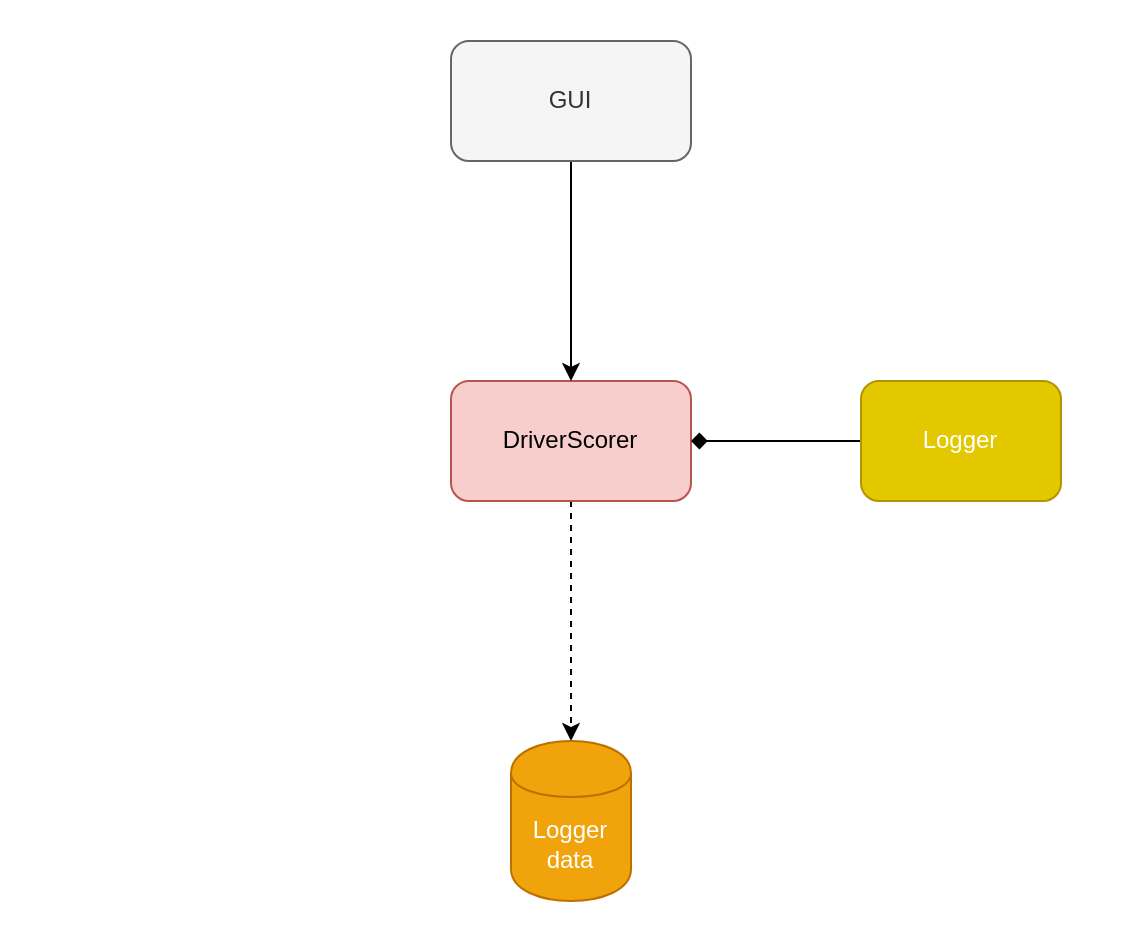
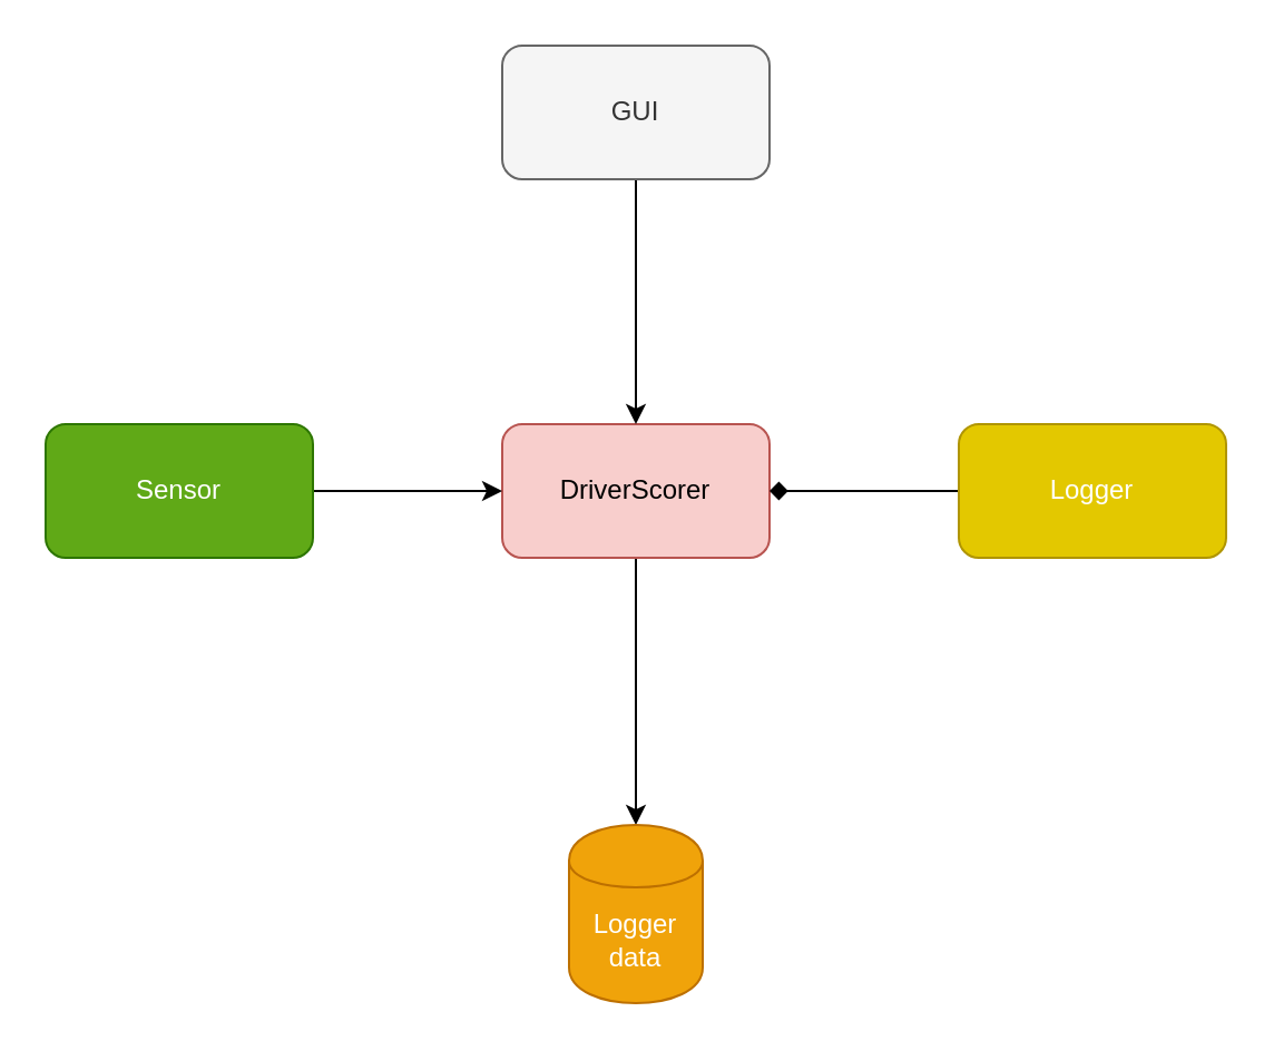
  <mxCell id="0" />
  <mxCell id="1" parent="0" />
- <mxCell id="2" style="edgeStyle=orthogonalEdgeStyle;rounded=0;orthogonalLoop=1;jettySize=auto;html=1;dashed=1;" edge="1" parent="1" source="3" target="10"><mxGeometry relative="1" as="geometry" /></mxCell>
+ <mxCell id="2" style="edgeStyle=orthogonalEdgeStyle;rounded=0;orthogonalLoop=1;jettySize=auto;html=1;" edge="1" parent="1" source="3" target="10"><mxGeometry relative="1" as="geometry" /></mxCell>
  <mxCell id="3" value="DriverScorer" style="rounded=1;whiteSpace=wrap;html=1;fillColor=#f8cecc;strokeColor=#b85450;" vertex="1" parent="1"><mxGeometry x="225" y="190" width="120" height="60" as="geometry" /></mxCell>
  <mxCell id="4" style="edgeStyle=orthogonalEdgeStyle;rounded=0;orthogonalLoop=1;jettySize=auto;html=1;" edge="1" parent="1" source="5" target="3"><mxGeometry relative="1" as="geometry" /></mxCell>
  <mxCell id="5" value="GUI" style="rounded=1;whiteSpace=wrap;html=1;fillColor=#f5f5f5;strokeColor=#666666;fontColor=#333333;" vertex="1" parent="1"><mxGeometry x="225" y="20" width="120" height="60" as="geometry" /></mxCell>
+ <mxCell id="6" style="edgeStyle=orthogonalEdgeStyle;rounded=0;orthogonalLoop=1;jettySize=auto;html=1;" edge="1" parent="1" source="7" target="3"><mxGeometry relative="1" as="geometry" /></mxCell>
+ <mxCell id="7" value="Sensor" style="rounded=1;whiteSpace=wrap;html=1;fillColor=#60a917;strokeColor=#2D7600;fontColor=#ffffff;" vertex="1" parent="1"><mxGeometry x="20" y="190" width="120" height="60" as="geometry" /></mxCell>
  <mxCell id="8" style="edgeStyle=orthogonalEdgeStyle;rounded=0;orthogonalLoop=1;jettySize=auto;html=1;endArrow=diamond;" edge="1" parent="1" source="9" target="3"><mxGeometry relative="1" as="geometry" /></mxCell>
- <mxCell id="9" value="Logger" style="rounded=1;whiteSpace=wrap;html=1;fillColor=#e3c800;strokeColor=#B09500;fontColor=#ffffff;" vertex="1" parent="1"><mxGeometry x="430" y="190" width="100" height="60" as="geometry" /></mxCell>
+ <mxCell id="9" value="Logger" style="rounded=1;whiteSpace=wrap;html=1;fillColor=#e3c800;strokeColor=#B09500;fontColor=#ffffff;" vertex="1" parent="1"><mxGeometry x="430" y="190" width="120" height="60" as="geometry" /></mxCell>
  <mxCell id="10" value="Logger data" style="shape=cylinder;whiteSpace=wrap;html=1;boundedLbl=1;backgroundOutline=1;fillColor=#f0a30a;strokeColor=#BD7000;fontColor=#ffffff;" vertex="1" parent="1"><mxGeometry x="255" y="370" width="60" height="80" as="geometry" /></mxCell>
